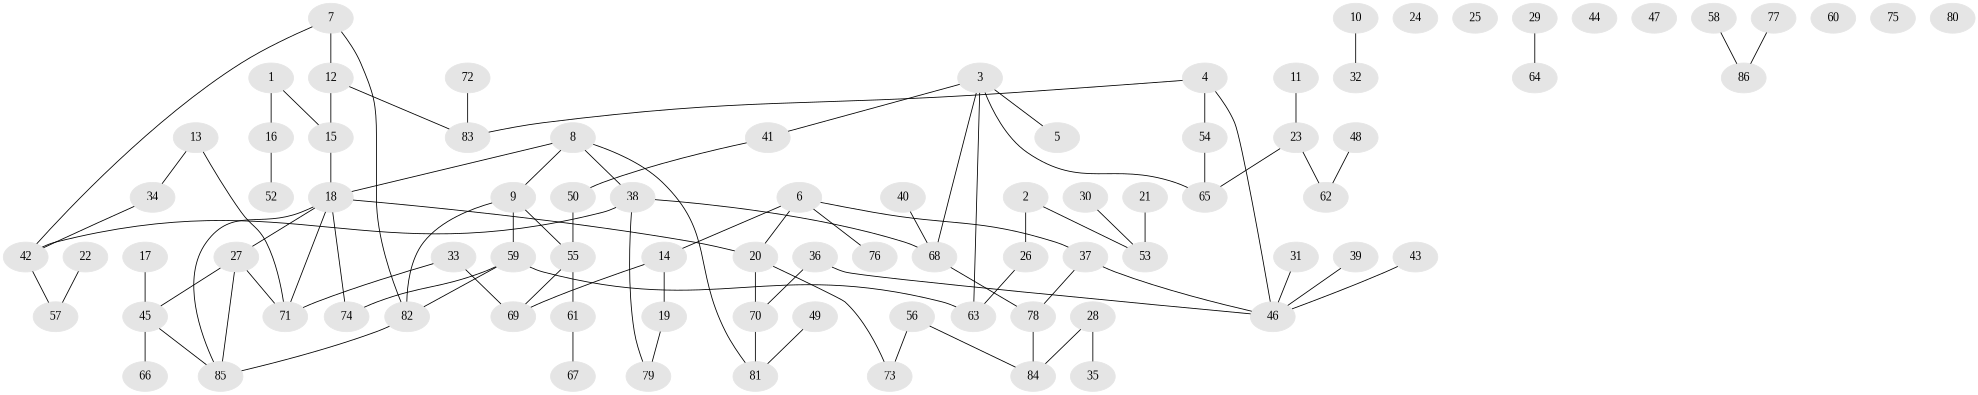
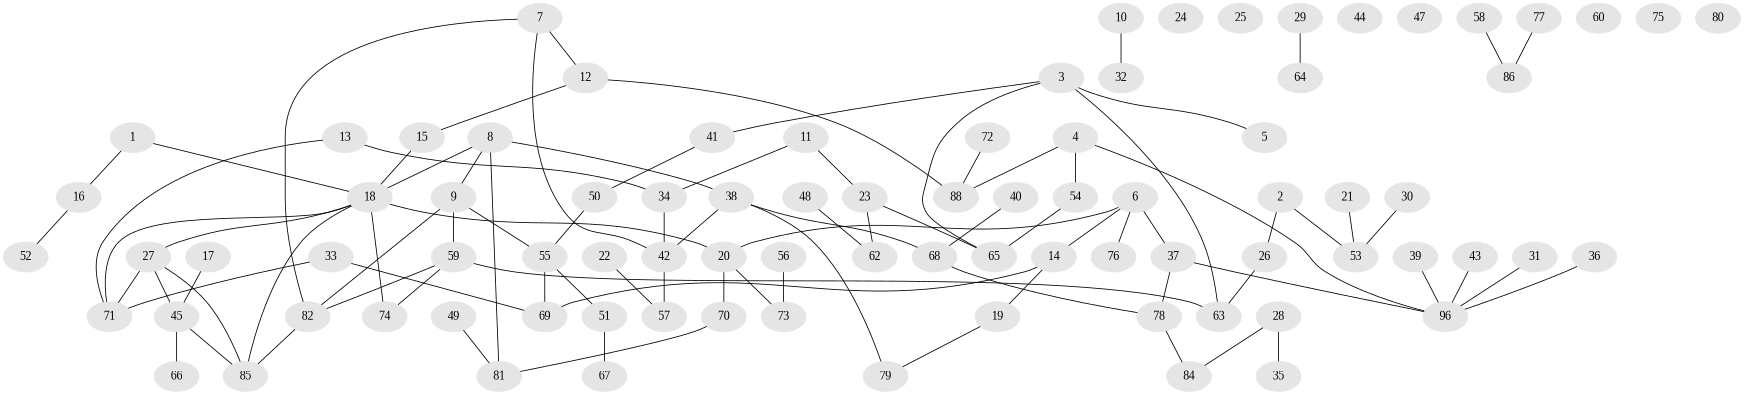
  graph {
    fontname="Liberation Serif"
    node [color=gray90 fontname="Liberation Serif" style=filled]
    edge [fontname="Liberation Serif"]
    1
    15
    16
    18
    52
    2
    26
    53
    63
    3
    5
    41
    65
    68
    50
    78
    4
-   46
+   46 [label=96]
    54
-   83
+   83 [label=88]
    6
    14
    20
    37
    76
    19
    69
    70
    73
    7
    12
    42
    82
    57
    85
    8
    9
    38
    81
    55
    59
    71
    27
    74
    79
-   61
+   61 [label=51]
    10
    32
    11
    23
    34
    62
    13
    17
    45
    66
    21
    22
    24
    25
    28
    35
    84
    29
    64
    30
    31
    33
    36
    39
    40
    43
    44
    47
    48
    49
    72
    67
    56
    58
    86
    60
    75
    77
    80
-   1 -- 15
+   1 -- 18
    1 -- 16
    15 -- 18
    16 -- 52
    18 -- 20
    18 -- 85
    18 -- 71
    18 -- 27
    18 -- 74
    2 -- 26
    2 -- 53
    26 -- 63
    3 -- 63
    3 -- 5
    3 -- 41
    3 -- 65
-   3 -- 68
    41 -- 50
    68 -- 78
    50 -- 55
    78 -- 84
    4 -- 46
    4 -- 54
    4 -- 83
    54 -- 65
    6 -- 14
    6 -- 20
    6 -- 37
    6 -- 76
    14 -- 19
    14 -- 69
    20 -- 70
    20 -- 73
    37 -- 78
    37 -- 46
    19 -- 79
    70 -- 81
    7 -- 12
    7 -- 42
    7 -- 82
    12 -- 15
    12 -- 83
    42 -- 57
    82 -- 85
    8 -- 18
    8 -- 9
    8 -- 38
    8 -- 81
    9 -- 82
    9 -- 55
    9 -- 59
    38 -- 68
    38 -- 42
    38 -- 79
    55 -- 69
    55 -- 61
    59 -- 63
    59 -- 82
    59 -- 74
    27 -- 85
    27 -- 71
    27 -- 45
    61 -- 67
    10 -- 32
    11 -- 23
+   11 -- 34
    23 -- 65
    23 -- 62
    34 -- 42
    13 -- 71
    13 -- 34
    17 -- 45
    45 -- 85
    45 -- 66
    21 -- 53
    22 -- 57
    28 -- 35
    28 -- 84
    29 -- 64
    30 -- 53
    31 -- 46
    33 -- 69
    33 -- 71
    36 -- 46
-   36 -- 70
    39 -- 46
    40 -- 68
    43 -- 46
    48 -- 62
    49 -- 81
    72 -- 83
    56 -- 73
-   56 -- 84
    58 -- 86
    77 -- 86
  }
